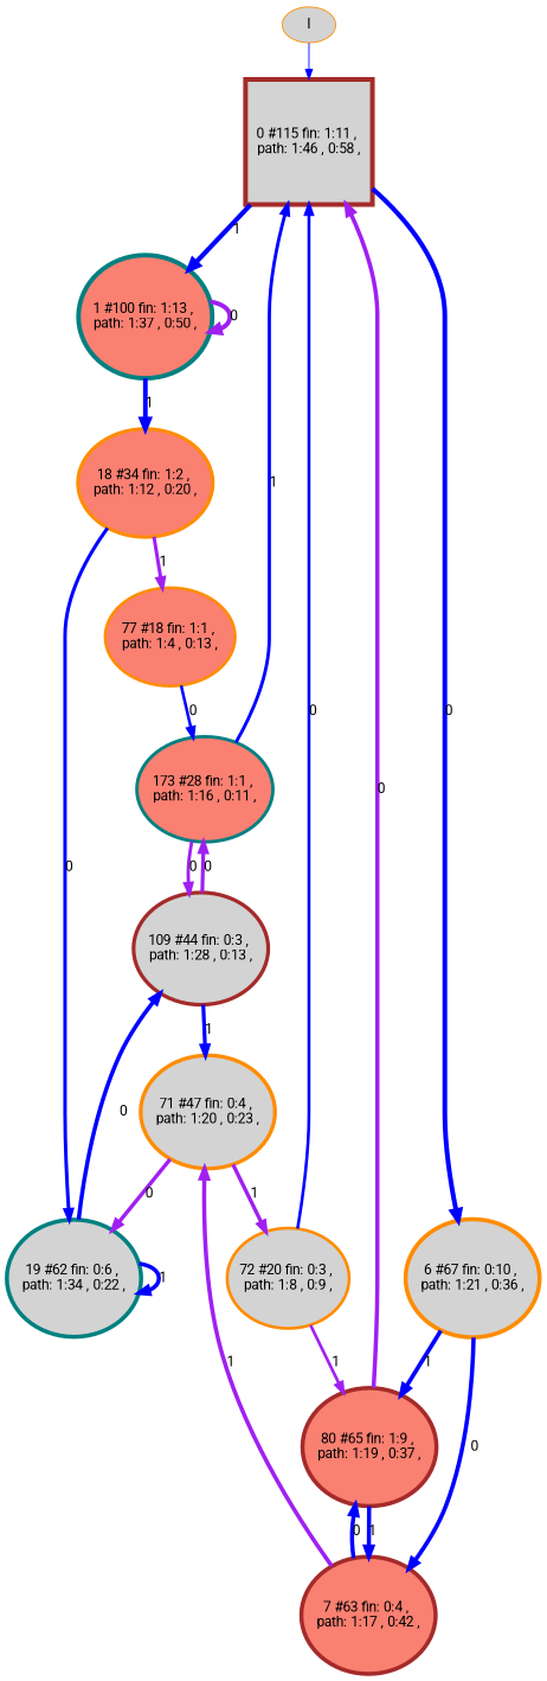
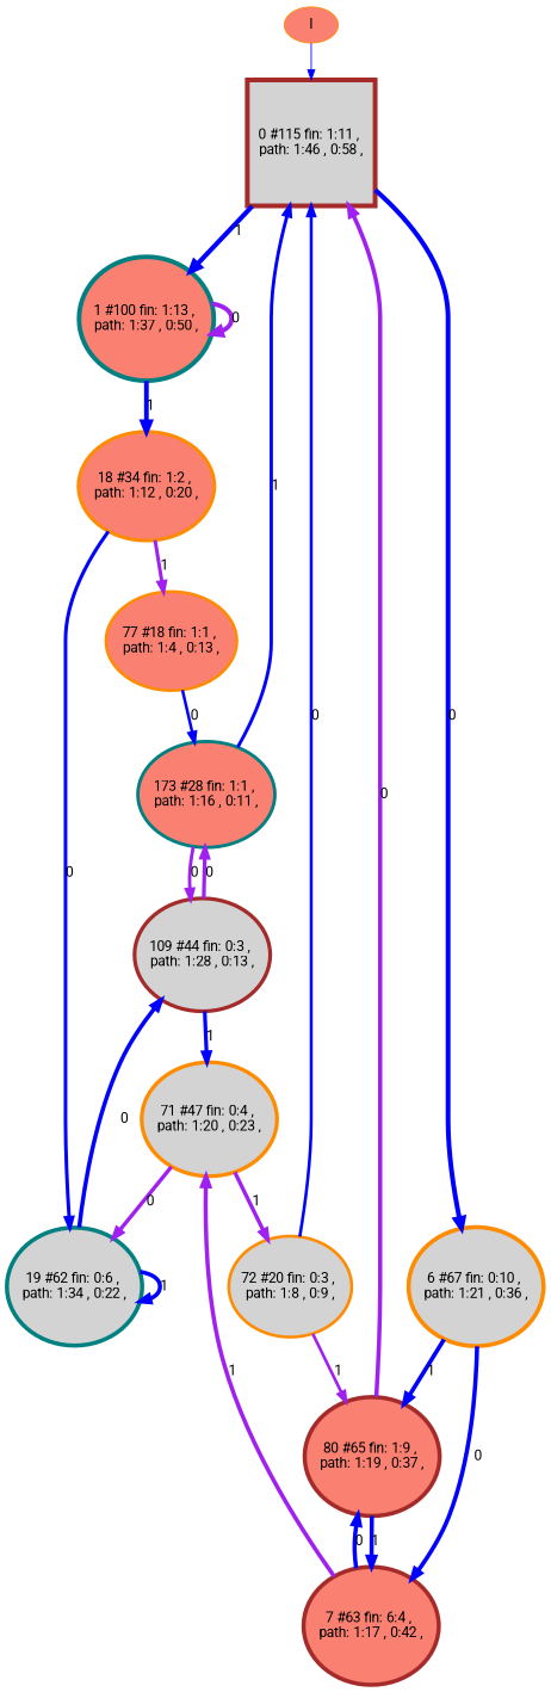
  digraph {
    fontname=Roboto
    node [color=darkorange fillcolor=lightgrey fontname=Roboto style=filled]
    edge [color=blue fontname=Roboto penwidth=4.75359]
    n1 [color=brown height=1.74982 label="0 #115 fin: 1:11 , \n path: 1:46 , 0:58 , " penwidth=4.75359 shape=box width=1.74982]
    n2 [color=teal fillcolor=salmon height=1.72546 label="1 #100 fin: 1:13 , \n path: 1:37 , 0:50 , " penwidth=4.61512 width=1.72546]
    n3 [height=1.6524 label="6 #67 fin: 0:10 , \n path: 1:21 , 0:36 , " penwidth=4.21951 width=1.6524]
    n4 [fillcolor=salmon height=1.5163 label="18 #34 fin: 1:2 , \n path: 1:12 , 0:20 , " penwidth=3.55535 width=1.5163]
    n5 [color=brown fillcolor=salmon height=1.64667 label="80 #65 fin: 1:9 , \n path: 1:19 , 0:37 , " penwidth=4.18965 width=1.64667]
-   n6 [color=brown fillcolor=salmon height=1.64072 label="7 #63 fin: 0:4 , \n path: 1:17 , 0:42 , " penwidth=4.15888 width=1.64072]
-   I
+   n6 [color=brown fillcolor=salmon height=1.64072 label="7 #63 fin: 6:4 , \n path: 1:17 , 0:42 , " penwidth=4.15888 width=1.64072]
+   I [fillcolor=salmon]
    n8 [fillcolor=salmon height=1.37231 label="77 #18 fin: 1:1 , \n path: 1:4 , 0:13 , " penwidth=2.94444 width=1.37231]
    n9 [color=teal height=1.63766 label="19 #62 fin: 0:6 , \n path: 1:34 , 0:22 , " penwidth=4.14313 width=1.63766]
    n10 [height=1.58334 label="71 #47 fin: 0:4 , \n path: 1:20 , 0:23 , " penwidth=3.8712 width=1.58334]
    n11 [color=teal fillcolor=salmon height=1.47414 label="173 #28 fin: 1:1 , \n path: 1:16 , 0:11 , " penwidth=3.3673 width=1.47414]
    n12 [color=brown height=1.57 label="109 #44 fin: 0:3 , \n path: 1:28 , 0:13 , " penwidth=3.80666 width=1.57]
    n13 [height=1.39736 label="72 #20 fin: 0:3 , \n path: 1:8 , 0:9 , " penwidth=3.04452 width=1.39736]
    n1 -> n2 [label="1 "]
    n1 -> n3 [label="0 "]
    n2 -> n2 [color=purple label="0 " penwidth=4.61512]
    n2 -> n4 [label="1 " penwidth=4.61512]
    n3 -> n5 [label="1 " penwidth=4.21951]
    n3 -> n6 [label="0 " penwidth=4.21951]
    n4 -> n8 [color=purple label="1 " penwidth=3.55535]
    n4 -> n9 [label="0 " penwidth=3.55535]
    n5 -> n1 [color=purple label="0 " penwidth=4.18965]
    n5 -> n6 [label="1 " penwidth=4.18965]
    n6 -> n5 [label="0 " penwidth=4.15888]
    n6 -> n10 [color=purple label="1 " penwidth=4.15888]
    I -> n1 [penwidth=""]
    n8 -> n11 [label="0 " penwidth=2.94444]
    n9 -> n9 [label="1 " penwidth=4.14313]
    n9 -> n12 [label="0 " penwidth=4.14313]
    n10 -> n9 [color=purple label="0 " penwidth=3.8712]
    n10 -> n13 [color=purple label="1 " penwidth=3.8712]
    n11 -> n1 [label="1 " penwidth=3.3673]
    n11 -> n12 [color=purple label="0 " penwidth=3.3673]
    n12 -> n10 [label="1 " penwidth=3.80666]
    n12 -> n11 [color=purple label="0 " penwidth=3.80666]
    n13 -> n1 [label="0 " penwidth=3.04452]
    n13 -> n5 [color=purple label="1 " penwidth=3.04452]
  }
